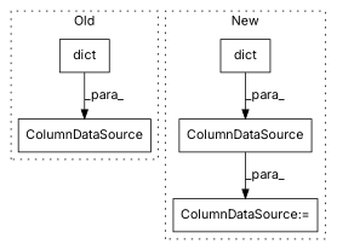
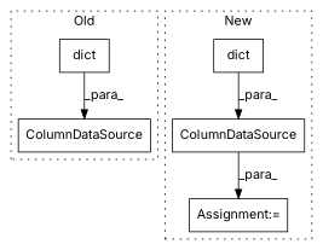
  digraph {
    fontname=Inter
    node [a=32 l="5,1" shape=box fontname=Inter]
    edge [fontname=Inter]
    n1 [label=dict s="1180,1209"]
    n2 [l="17,1" label=ColumnDataSource s="1163,1210"]
    n3 [l="17,1" label=ColumnDataSource s="1013,1133"]
    n4 [label=dict s="1030,1132"]
-   n5 [a=7 l=1 label="ColumnDataSource:=" s=1248]
+   n5 [a=7 l=1 label="Assignment:=" s=1248]
    subgraph cluster_1 {
      label=Old
      style=dotted
      n1
      n2
    }
    subgraph cluster_2 {
      label=New
      style=dotted
      n3
      n4
      n5
    }
    n1 -> n2 [label=_para_]
    n3 -> n5 [label=_para_]
    n4 -> n3 [label=_para_]
  }
